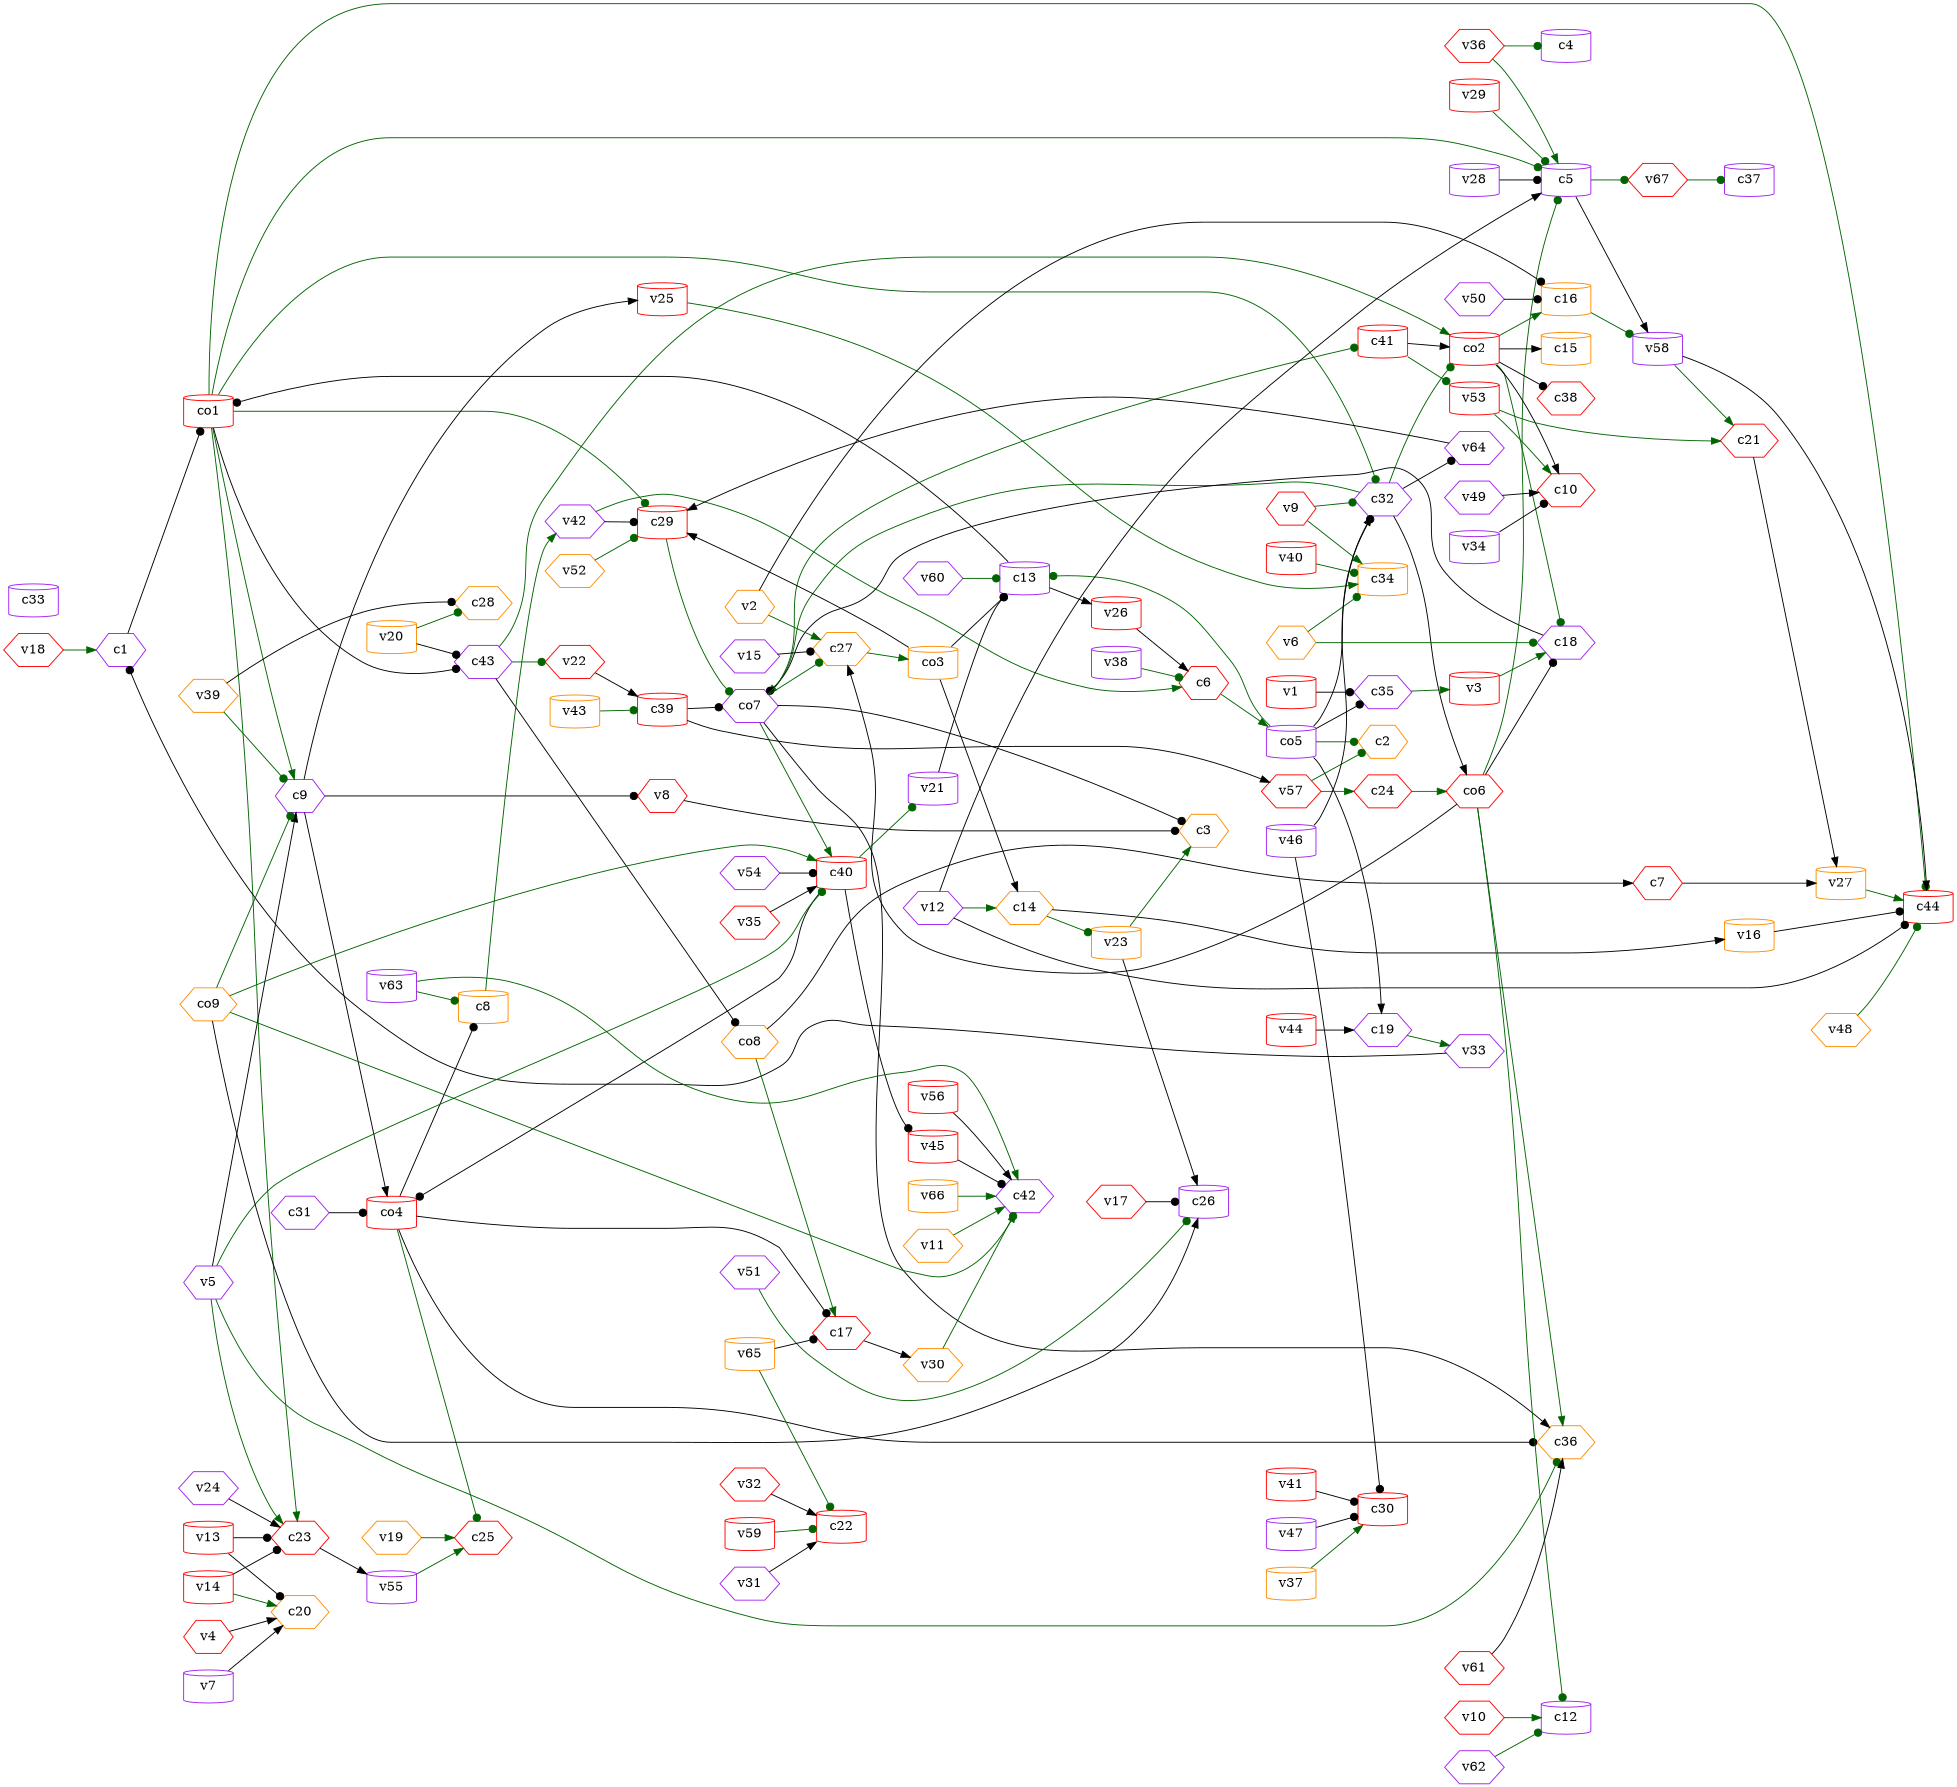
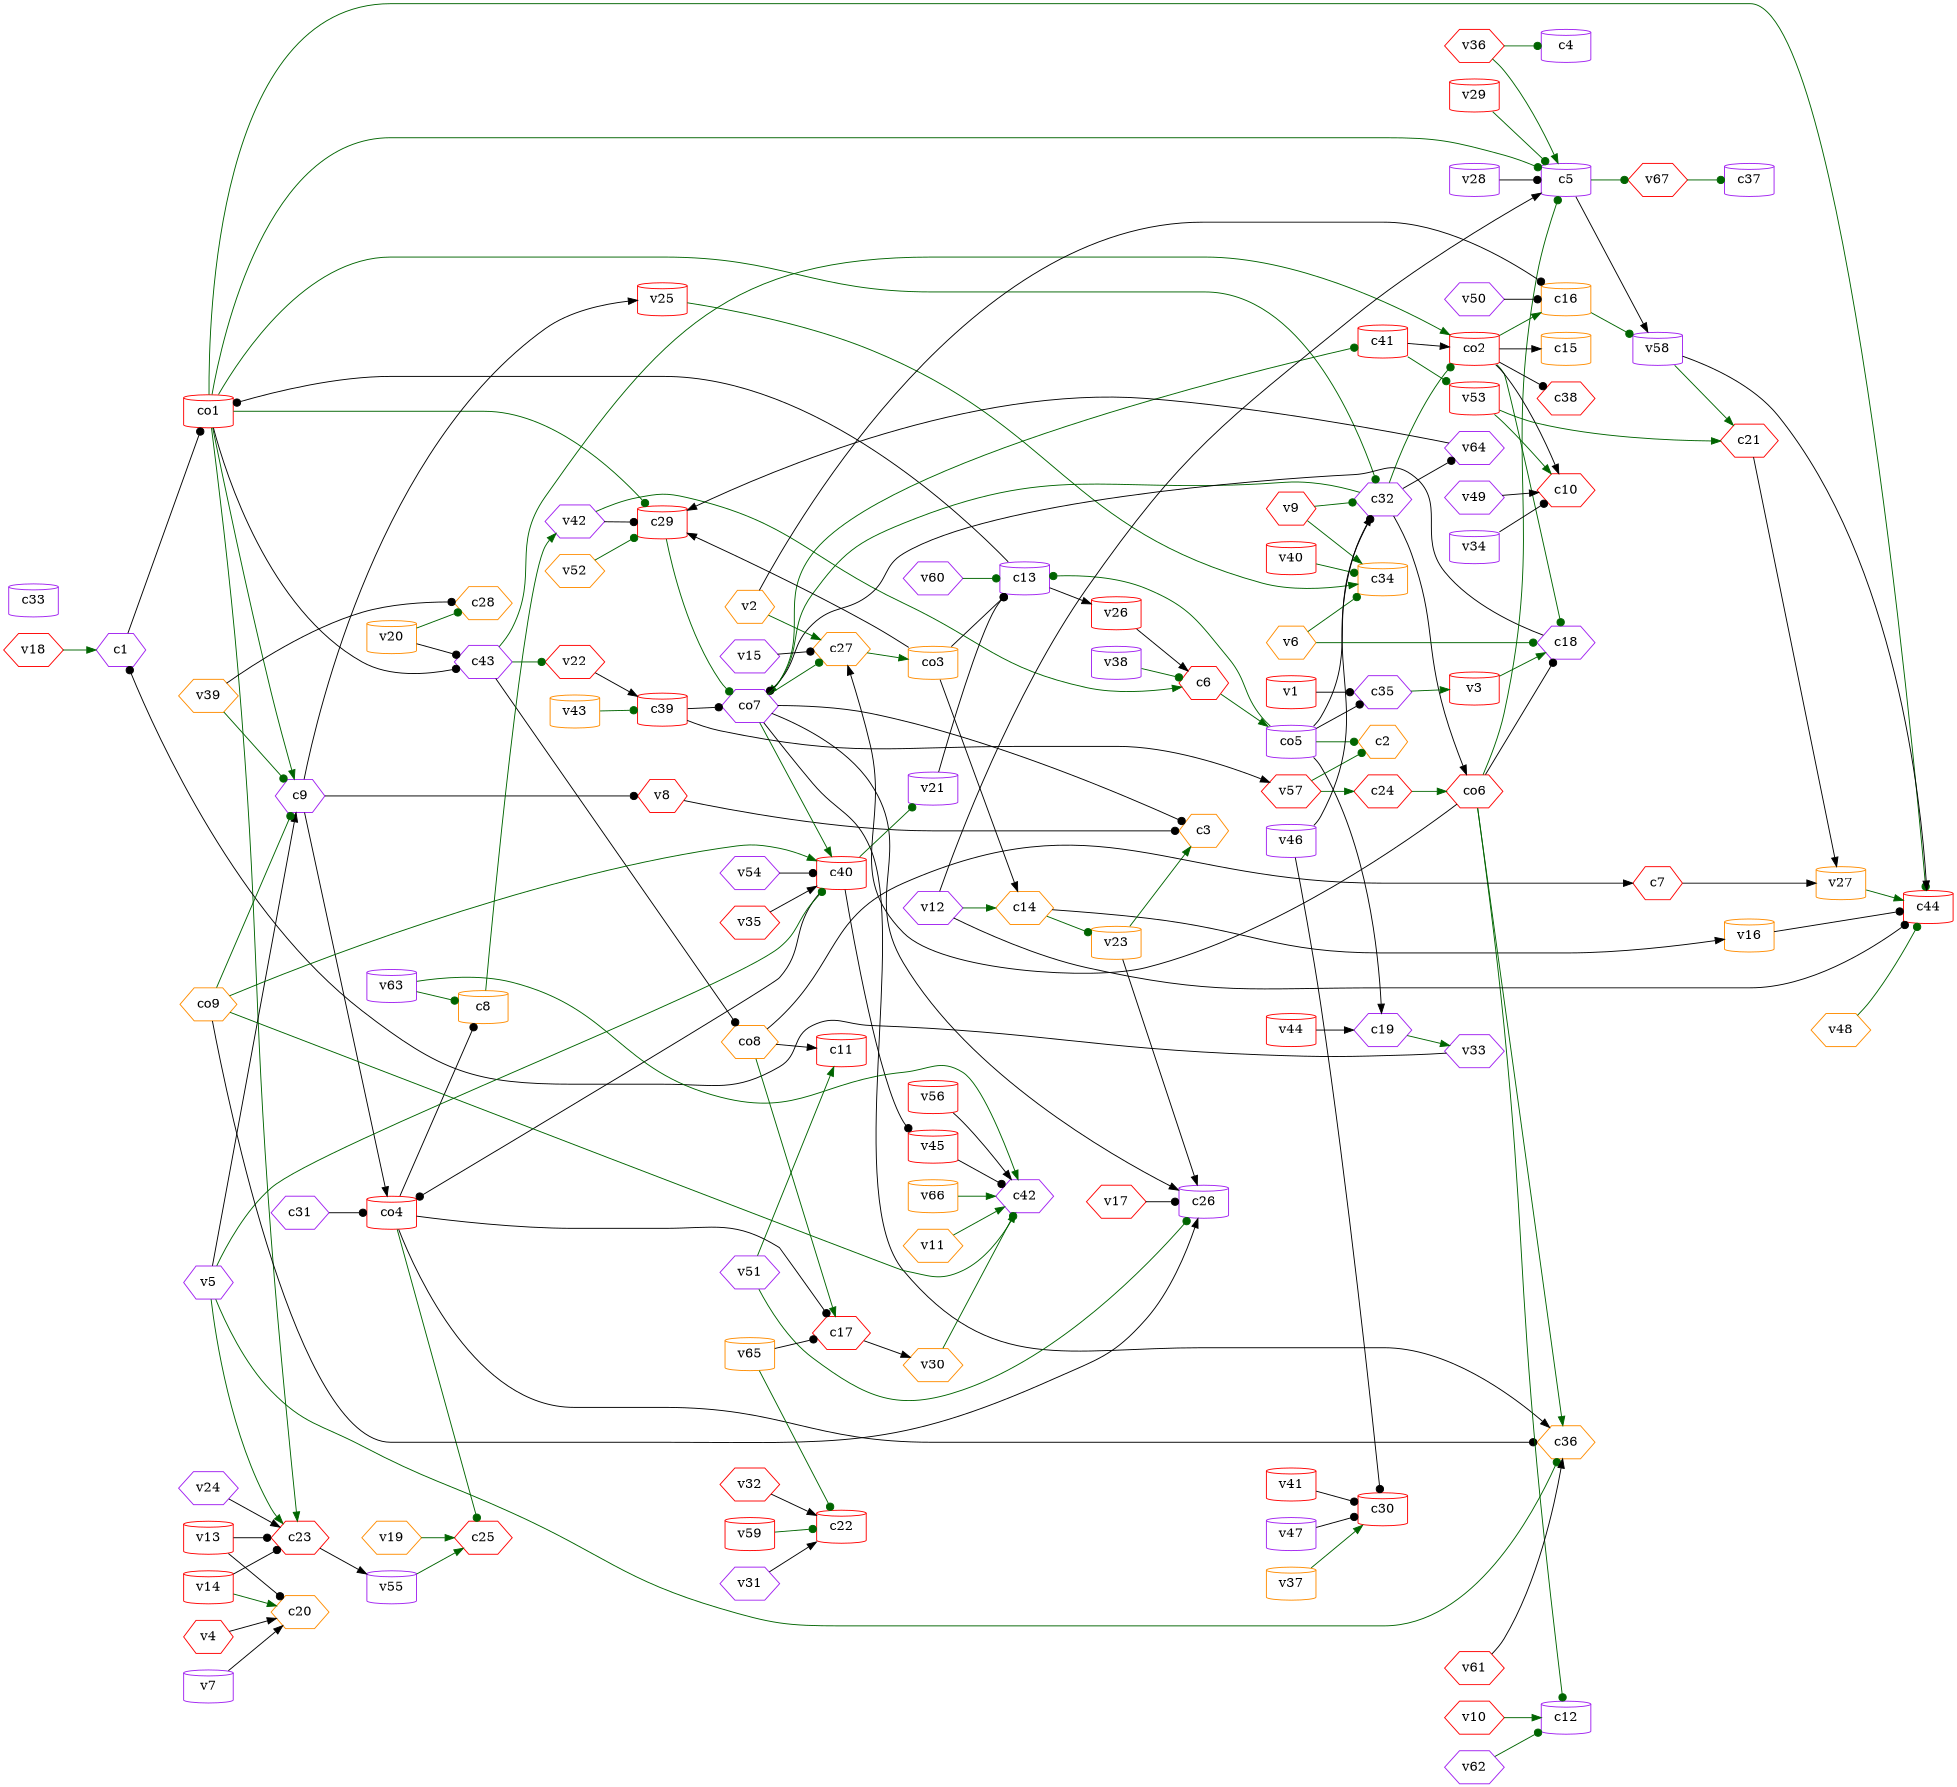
  strict digraph {
    rankdir=LR
    node [color=red shape=hexagon]
    edge [arrowhead=dot color=black weight=1]
    c1 [color=purple]
    co1 [shape=cylinder]
    c5 [color=purple shape=cylinder]
    c9 [color=purple]
    c23
    c29 [shape=cylinder]
    c32 [color=purple]
    c43 [color=purple]
    c44 [shape=cylinder]
    v58 [color=purple shape=cylinder]
    v67
    c21
    c37 [color=purple shape=cylinder]
    co5 [color=purple shape=cylinder]
    c6
    c13 [color=purple shape=cylinder]
    c19 [color=purple]
    c35 [color=purple]
    c2 [color=darkorange]
    v27 [color=darkorange shape=cylinder]
    c7
    c8 [color=darkorange shape=cylinder]
    v42 [color=purple]
    v8
    v25 [shape=cylinder]
    co4 [shape=cylinder]
    c3 [color=darkorange]
    c34 [color=darkorange shape=cylinder]
    c17
    c36 [color=darkorange]
    c25
    v26 [shape=cylinder]
    c14 [color=darkorange]
    v16 [color=darkorange shape=cylinder]
    v23 [color=darkorange shape=cylinder]
    c26 [color=purple shape=cylinder]
    c16 [color=darkorange shape=cylinder]
    v30 [color=darkorange]
    c42 [color=purple]
    c18 [color=purple]
    co7 [color=purple]
    c27 [color=darkorange]
    c40 [shape=cylinder]
    c41 [shape=cylinder]
    v33 [color=purple]
    v55 [color=purple shape=cylinder]
    c24
    co6
    c12 [color=purple shape=cylinder]
    co3 [color=darkorange shape=cylinder]
    c31 [color=purple]
    v64 [color=purple]
    co2 [shape=cylinder]
    c10
    c15 [color=darkorange shape=cylinder]
    c38
    c33 [color=purple shape=cylinder]
    v3 [shape=cylinder]
    c39 [shape=cylinder]
    v57
    v21 [color=purple shape=cylinder]
    v45 [shape=cylinder]
    v53 [shape=cylinder]
    v22
    co8 [color=darkorange]
+   c11 [shape=cylinder]
    v1 [shape=cylinder]
    v2 [color=darkorange]
    c20 [color=darkorange]
    v4
    v5 [color=purple]
    v6 [color=darkorange]
    v7 [color=purple shape=cylinder]
    v9
    v10
    v11 [color=darkorange]
    v12 [color=purple]
    v13 [shape=cylinder]
    v14 [shape=cylinder]
    v15 [color=purple]
    v17
    v18
    v19 [color=darkorange]
    v20 [color=darkorange shape=cylinder]
    c28 [color=darkorange]
    v24 [color=purple]
    v28 [color=purple shape=cylinder]
    v29 [shape=cylinder]
    v31 [color=purple]
    c22 [shape=cylinder]
    v32
    v34 [color=purple shape=cylinder]
    v35
    v36
    c4 [color=purple shape=cylinder]
    v37 [color=darkorange shape=cylinder]
    c30 [shape=cylinder]
    v38 [color=purple shape=cylinder]
    v39 [color=darkorange]
    v40 [shape=cylinder]
    v41 [shape=cylinder]
    v43 [color=darkorange shape=cylinder]
    v44 [shape=cylinder]
    v46 [color=purple shape=cylinder]
    v47 [color=purple shape=cylinder]
    v48 [color=darkorange]
    v49 [color=purple]
    v50 [color=purple]
    v51 [color=purple]
    v52 [color=darkorange]
    v54 [color=purple]
    v56 [shape=cylinder]
    v59 [shape=cylinder]
    v60 [color=purple]
    v61
    v62 [color=purple]
    v63 [color=purple shape=cylinder]
    v65 [color=darkorange shape=cylinder]
    v66 [color=darkorange shape=cylinder]
    co9 [color=darkorange]
    c1 -> co1
    co1 -> c5 [color=darkgreen]
    co1 -> c9 [arrowhead=normal color=darkgreen]
    co1 -> c23 [arrowhead=normal color=darkgreen]
    co1 -> c29 [color=darkgreen]
    co1 -> c32 [color=darkgreen]
    co1 -> c43
    co1 -> c44 [color=darkgreen]
    c5 -> v58 [arrowhead=normal]
    c5 -> v67 [color=darkgreen]
    c9 -> v8
    c9 -> v25 [arrowhead=normal]
    c9 -> co4 [arrowhead=normal]
    c23 -> v55 [arrowhead=normal]
    c29 -> co7 [color=darkgreen]
    c32 -> co7 [arrowhead=normal color=darkgreen]
    c32 -> co6 [arrowhead=normal]
    c32 -> v64
    c32 -> co2 [color=darkgreen]
    c43 -> co2 [arrowhead=normal color=darkgreen]
    c43 -> v22 [color=darkgreen]
    c43 -> co8
    v58 -> c44 [arrowhead=normal]
    v58 -> c21 [arrowhead=normal color=darkgreen]
    v67 -> c37 [color=darkgreen]
    c21 -> v27 [arrowhead=normal]
    co5 -> c32
    co5 -> c13 [color=darkgreen]
    co5 -> c19 [arrowhead=normal]
    co5 -> c35
    co5 -> c2 [color=darkgreen]
    c6 -> co5 [arrowhead=normal color=darkgreen]
    c13 -> co1
    c13 -> v26 [arrowhead=normal]
    c19 -> v33 [arrowhead=normal color=darkgreen]
    c35 -> v3 [arrowhead=normal color=darkgreen]
    v27 -> c44 [arrowhead=normal color=darkgreen]
    c7 -> v27 [arrowhead=normal]
    c8 -> v42 [arrowhead=normal color=darkgreen]
    v42 -> c29
    v42 -> c6 [arrowhead=normal color=darkgreen]
    v8 -> c3
    v25 -> c34 [arrowhead=normal color=darkgreen]
    co4 -> c8
    co4 -> c17
    co4 -> c36
    co4 -> c25 [color=darkgreen]
    c17 -> v30 [arrowhead=normal]
    v26 -> c6 [arrowhead=normal]
    c14 -> v16 [arrowhead=normal]
    c14 -> v23 [color=darkgreen]
    v16 -> c44
    v23 -> c3 [arrowhead=normal color=darkgreen]
    v23 -> c26 [arrowhead=normal]
    c16 -> v58 [color=darkgreen]
    v30 -> c42 [color=darkgreen]
    c18 -> co7
    co7 -> c3
    co7 -> c36 [arrowhead=normal]
+   co7 -> c26 [arrowhead=normal]
    co7 -> c27 [color=darkgreen]
    co7 -> c40 [arrowhead=normal color=darkgreen]
    co7 -> c41 [color=darkgreen]
    c27 -> co3 [arrowhead=normal color=darkgreen]
    c40 -> co4
    c40 -> v21 [color=darkgreen]
    c40 -> v45
    c41 -> co2 [arrowhead=normal]
    c41 -> v53 [color=darkgreen]
    v33 -> c1
    v55 -> c25 [arrowhead=normal color=darkgreen]
    c24 -> co6 [arrowhead=normal color=darkgreen]
    co6 -> c5 [color=darkgreen]
    co6 -> c36 [arrowhead=normal color=darkgreen]
    co6 -> c18
    co6 -> c27 [arrowhead=normal]
    co6 -> c12 [color=darkgreen]
    co3 -> c29 [arrowhead=normal]
    co3 -> c13
    co3 -> c14 [arrowhead=normal]
    c31 -> co4
    v64 -> c29 [arrowhead=normal]
    co2 -> c16 [arrowhead=normal color=darkgreen]
    co2 -> c18 [color=darkgreen]
    co2 -> c10 [arrowhead=normal]
    co2 -> c15 [arrowhead=normal]
    co2 -> c38
    v3 -> c18 [arrowhead=normal color=darkgreen]
    c39 -> co7
    c39 -> v57 [arrowhead=normal]
    v57 -> c2 [color=darkgreen]
    v57 -> c24 [arrowhead=normal color=darkgreen]
    v21 -> c13
    v45 -> c42
    v53 -> c21 [arrowhead=normal color=darkgreen]
    v53 -> c10 [arrowhead=normal color=darkgreen]
    v22 -> c39 [arrowhead=normal]
    co8 -> c7 [arrowhead=normal]
    co8 -> c17 [arrowhead=normal color=darkgreen]
+   co8 -> c11 [arrowhead=normal]
    v1 -> c35
    v2 -> c16
    v2 -> c27 [arrowhead=normal color=darkgreen]
    v4 -> c20 [arrowhead=normal]
    v5 -> c9 [arrowhead=normal]
    v5 -> c23 [arrowhead=normal color=darkgreen]
    v5 -> c36 [color=darkgreen]
    v5 -> c40 [color=darkgreen]
    v6 -> c34 [color=darkgreen]
    v6 -> c18 [color=darkgreen]
    v7 -> c20 [arrowhead=normal]
    v9 -> c32 [color=darkgreen]
    v9 -> c34 [arrowhead=normal color=darkgreen]
    v10 -> c12 [arrowhead=normal color=darkgreen]
    v11 -> c42 [arrowhead=normal color=darkgreen]
    v12 -> c5 [arrowhead=normal]
    v12 -> c44
    v12 -> c14 [arrowhead=normal color=darkgreen]
    v13 -> c23
    v13 -> c20
    v14 -> c23
    v14 -> c20 [arrowhead=normal color=darkgreen]
    v15 -> c27
    v17 -> c26
    v18 -> c1 [arrowhead=normal color=darkgreen]
    v19 -> c25 [arrowhead=normal color=darkgreen]
    v20 -> c43
    v20 -> c28 [color=darkgreen]
    v24 -> c23 [arrowhead=normal]
    v28 -> c5
    v29 -> c5 [color=darkgreen]
    v31 -> c22 [arrowhead=normal]
    v32 -> c22 [arrowhead=normal]
    v34 -> c10
    v35 -> c40 [arrowhead=normal]
    v36 -> c5 [arrowhead=normal color=darkgreen]
    v36 -> c4 [color=darkgreen]
    v37 -> c30 [arrowhead=normal color=darkgreen]
    v38 -> c6 [color=darkgreen]
    v39 -> c9 [color=darkgreen]
    v39 -> c28
    v40 -> c34 [color=darkgreen]
    v41 -> c30
    v43 -> c39 [color=darkgreen]
    v44 -> c19 [arrowhead=normal]
    v46 -> c32 [arrowhead=normal]
    v46 -> c30
    v47 -> c30
    v48 -> c44 [color=darkgreen]
    v49 -> c10 [arrowhead=normal]
    v50 -> c16
    v51 -> c26 [color=darkgreen]
+   v51 -> c11 [arrowhead=normal color=darkgreen]
    v52 -> c29 [color=darkgreen]
    v54 -> c40
    v56 -> c42 [arrowhead=normal]
    v59 -> c22 [color=darkgreen]
    v60 -> c13 [color=darkgreen]
    v61 -> c36 [arrowhead=normal]
    v62 -> c12 [color=darkgreen]
    v63 -> c8 [color=darkgreen]
    v63 -> c42 [arrowhead=normal color=darkgreen]
    v65 -> c17
    v65 -> c22 [color=darkgreen]
    v66 -> c42 [arrowhead=normal color=darkgreen]
    co9 -> c9 [color=darkgreen]
    co9 -> c26 [arrowhead=normal]
    co9 -> c42 [arrowhead=normal color=darkgreen]
    co9 -> c40 [arrowhead=normal color=darkgreen]
  }
